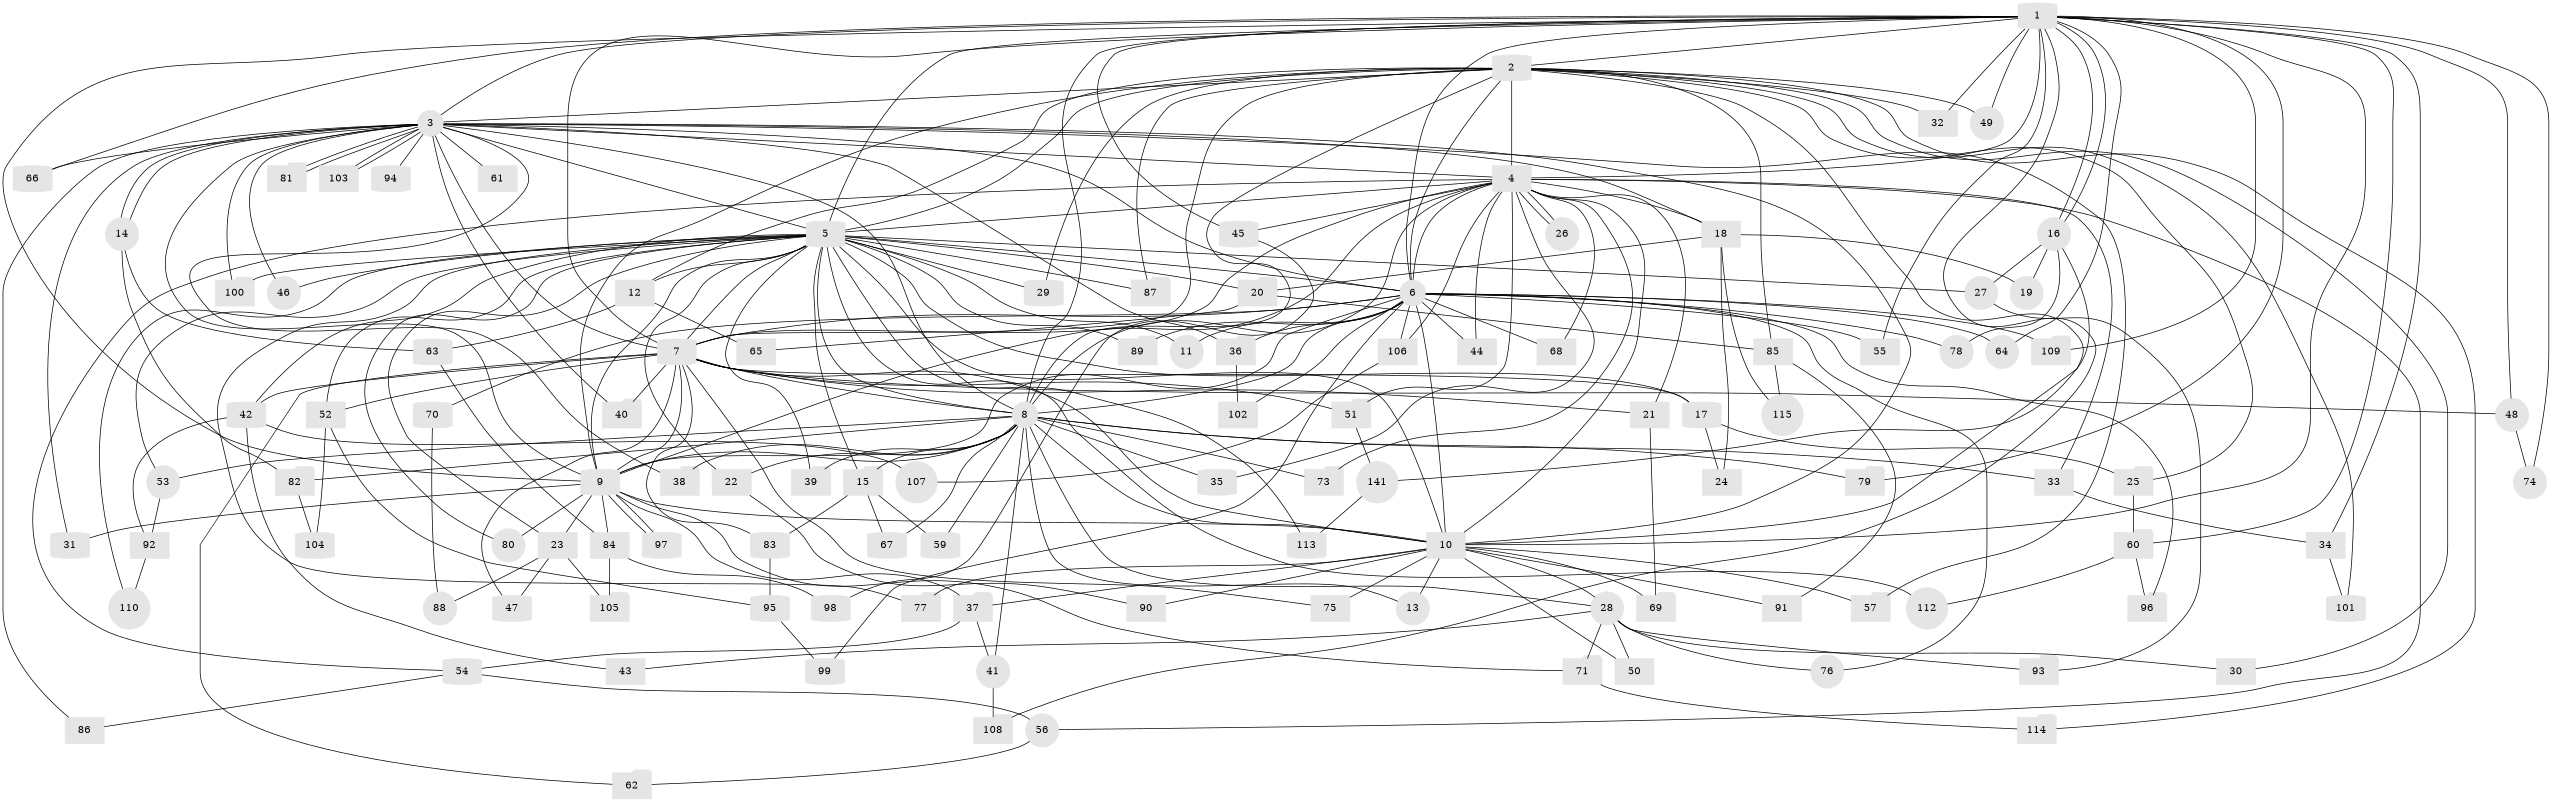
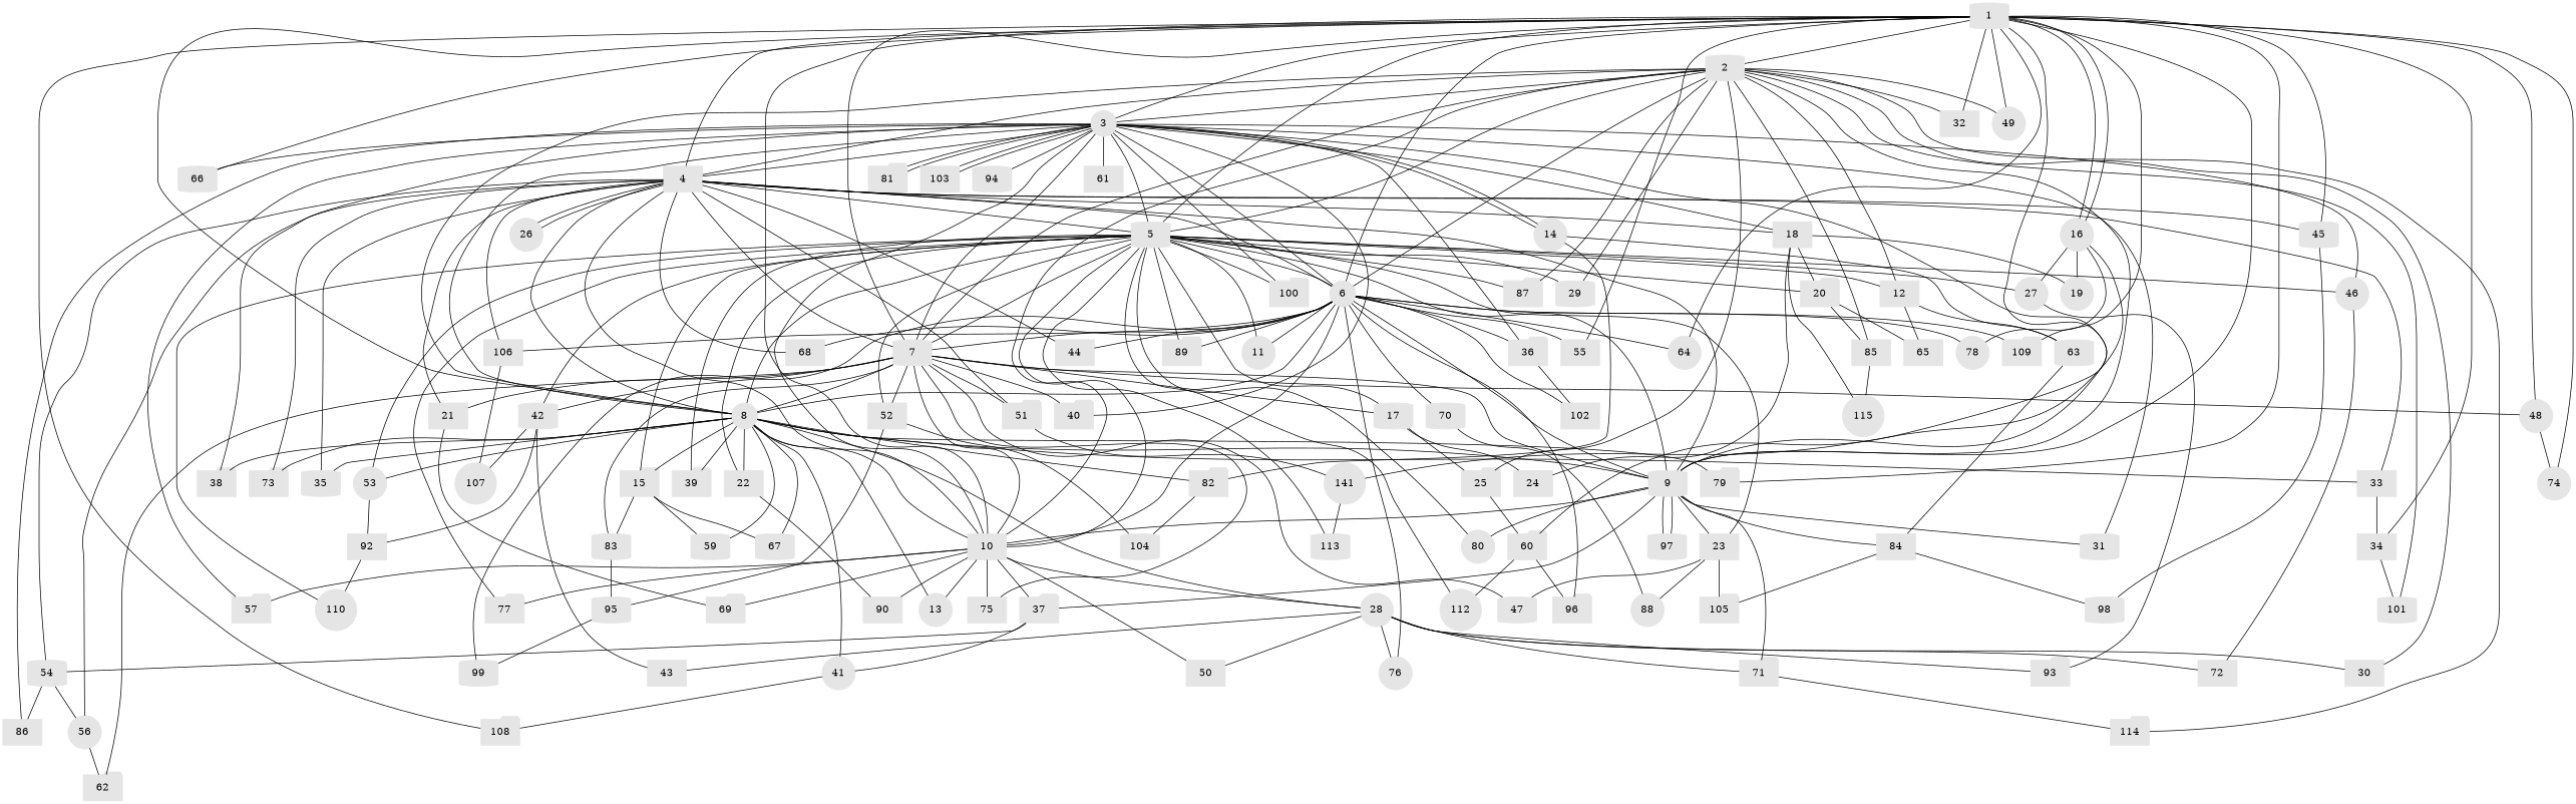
  graph {
    node [color=gray90 shape=box style=filled]
    1 [shape=cylinder]
    2 [shape=cylinder]
    3 [shape=circle]
    4
    5 [shape=cylinder]
    6 [shape=circle]
    7 [shape=cylinder]
    8 [shape=circle]
    9 [shape=cylinder]
    10
    16 [shape=circle]
    32
    34
    45 [shape=cylinder]
    48 [shape=circle]
    49 [shape=circle]
    55
    60 [shape=folder]
    64 [shape=circle]
    66 [shape=cylinder]
    74 [shape=circle]
    79 [shape=folder]
    108 [shape=folder]
    109 [shape=folder]
    12
    25 [shape=folder]
    29 [shape=cylinder]
    30
    85
    87 [shape=folder]
    101 [shape=cylinder]
    114 [shape=folder]
    94 [shape=cylinder]
    14 [shape=circle]
    18
    31 [shape=cylinder]
    36 [shape=folder]
    38 [shape=folder]
    40 [shape=folder]
    46 [shape=circle]
    57 [shape=folder]
    61
    81 [shape=folder]
    86
    100 [shape=folder]
    103
    21
    26 [shape=circle]
    33
    35 [shape=cylinder]
    44
    51 [shape=folder]
    54 [shape=cylinder]
    56 [shape=circle]
    68
    73 [shape=folder]
    106
    11 [shape=circle]
    15 [shape=folder]
    17 [shape=cylinder]
    20 [shape=folder]
    22
    23
    27 [shape=circle]
    39 [shape=folder]
    42 [shape=cylinder]
    52
    53 [shape=circle]
    77 [shape=folder]
    80 [shape=circle]
    89 [shape=folder]
    110 [shape=circle]
    112 [shape=circle]
    113 [shape=cylinder]
    70 [shape=cylinder]
    76 [shape=circle]
    78 [shape=circle]
    96 [shape=folder]
    99 [shape=cylinder]
    102
    47 [shape=cylinder]
    62 [shape=folder]
    75
    83 [shape=cylinder]
    13 [shape=circle]
    28 [shape=circle]
    41 [shape=circle]
    59 [shape=cylinder]
    67 [shape=cylinder]
    82 [shape=folder]
    37 [shape=folder]
    71 [shape=folder]
    84
    97 [shape=cylinder]
    50
    69 [shape=folder]
    90
-   91
    19 [shape=circle]
    n100 [label=141 shape=circle]
    98 [shape=cylinder]
    63 [shape=cylinder]
    65
    115 [shape=circle]
    24
+   72
    107 [shape=circle]
    88 [shape=circle]
    105 [shape=folder]
    93 [shape=folder]
    43
    92
    95 [shape=cylinder]
    104 [shape=cylinder]
    1 -- 2
    1 -- 3
    1 -- 4
    1 -- 5
    1 -- 6
    1 -- 7
    1 -- 8
    1 -- 9
    1 -- 10
    1 -- 16
    1 -- 16
    1 -- 32
    1 -- 34
    1 -- 45
    1 -- 48
    1 -- 49
    1 -- 55
    1 -- 60
    1 -- 64
    1 -- 66
    1 -- 74
    1 -- 79
    1 -- 108
    1 -- 109
    2 -- 3
    2 -- 4
    2 -- 5
    2 -- 6
    2 -- 7
    2 -- 8
    2 -- 9
    2 -- 10
    2 -- 32
    2 -- 49
    2 -- 12
    2 -- 25
    2 -- 29
    2 -- 30
    2 -- 85
    2 -- 87
    2 -- 101
    2 -- 114
    3 -- 4
    3 -- 5
    3 -- 6
    3 -- 7
    3 -- 8
    3 -- 9
    3 -- 10
    3 -- 66
    3 -- 94
    3 -- 14
    3 -- 14
    3 -- 18
    3 -- 31
    3 -- 36
    3 -- 38
    3 -- 40
    3 -- 46
    3 -- 57
    3 -- 61
    3 -- 81
    3 -- 81
    3 -- 86
    3 -- 100
    3 -- 103
    3 -- 103
    4 -- 5
    4 -- 6
    4 -- 7
    4 -- 8
    4 -- 9
    4 -- 10
    4 -- 45
    4 -- 18
    4 -- 21
    4 -- 26
    4 -- 26
    4 -- 33
    4 -- 35
    4 -- 44
    4 -- 51
    4 -- 54
    4 -- 56
    4 -- 68
    4 -- 73
    4 -- 106
    5 -- 6
    5 -- 7
    5 -- 8
    5 -- 9
    5 -- 10
    5 -- 12
    5 -- 29
    5 -- 87
    5 -- 46
    5 -- 100
    5 -- 11
    5 -- 15
    5 -- 17
    5 -- 20
    5 -- 22
    5 -- 23
    5 -- 27
    5 -- 39
    5 -- 42
    5 -- 52
    5 -- 53
    5 -- 77
    5 -- 80
    5 -- 89
    5 -- 110
    5 -- 112
    5 -- 113
    6 -- 7
    6 -- 8
    6 -- 9
    6 -- 10
    6 -- 55
    6 -- 64
    6 -- 109
    6 -- 36
    6 -- 44
    6 -- 68
    6 -- 106
    6 -- 11
    6 -- 89
    6 -- 70
    6 -- 76
    6 -- 78
    6 -- 96
    6 -- 99
    6 -- 102
    7 -- 8
    7 -- 9
    7 -- 10
    7 -- 48
    7 -- 40
    7 -- 21
    7 -- 51
    7 -- 17
    7 -- 42
    7 -- 52
    7 -- 47
    7 -- 62
    7 -- 75
    7 -- 83
    8 -- 9
    8 -- 10
    8 -- 79
    8 -- 38
    8 -- 33
    8 -- 35
    8 -- 73
    8 -- 15
    8 -- 22
    8 -- 39
    8 -- 53
    8 -- 13
    8 -- 28
    8 -- 41
    8 -- 59
    8 -- 67
    8 -- 82
    9 -- 10
    9 -- 31
    9 -- 23
    9 -- 80
    9 -- 37
    9 -- 71
    9 -- 84
    9 -- 97
    9 -- 97
    10 -- 57
    10 -- 77
    10 -- 75
    10 -- 13
    10 -- 28
    10 -- 37
    10 -- 50
    10 -- 69
    10 -- 90
-   10 -- 91
    16 -- 27
    16 -- 78
    16 -- 19
    16 -- n100
    34 -- 101
    45 -- 98
    48 -- 74
    60 -- 112
    60 -- 96
    12 -- 63
    12 -- 65
    25 -- 60
-   85 -- 91
    85 -- 115
    14 -- 82
    14 -- 63
    18 -- 20
    18 -- 19
    18 -- 115
    18 -- 24
    36 -- 102
+   46 -- 72
    21 -- 69
    33 -- 34
    51 -- n100
    54 -- 86
    54 -- 56
    56 -- 62
    106 -- 107
    15 -- 83
    15 -- 59
    15 -- 67
    17 -- 25
    17 -- 24
    20 -- 85
    20 -- 65
    22 -- 90
    23 -- 47
    23 -- 88
    23 -- 105
    27 -- 93
    42 -- 107
    42 -- 43
    42 -- 92
    52 -- 95
    52 -- 104
    53 -- 92
    70 -- 88
    83 -- 95
    28 -- 30
    28 -- 76
    28 -- 71
    28 -- 50
+   28 -- 72
    28 -- 93
    28 -- 43
    41 -- 108
    82 -- 104
    37 -- 54
    37 -- 41
    71 -- 114
    84 -- 98
    84 -- 105
    n100 -- 113
    63 -- 84
    92 -- 110
    95 -- 99
  }
